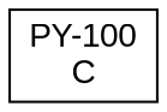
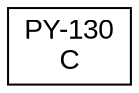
  digraph {
    rankdir=UD
    fontname="Liberation Sans"
-   n1 [group=0 label="PY-100\nC" shape=box fontname="Liberation Sans"]
+   n1 [group=0 label="PY-130\nC" shape=box fontname="Liberation Sans"]
    subgraph sub_1 {
      rank=same
      n1
    }
  }
